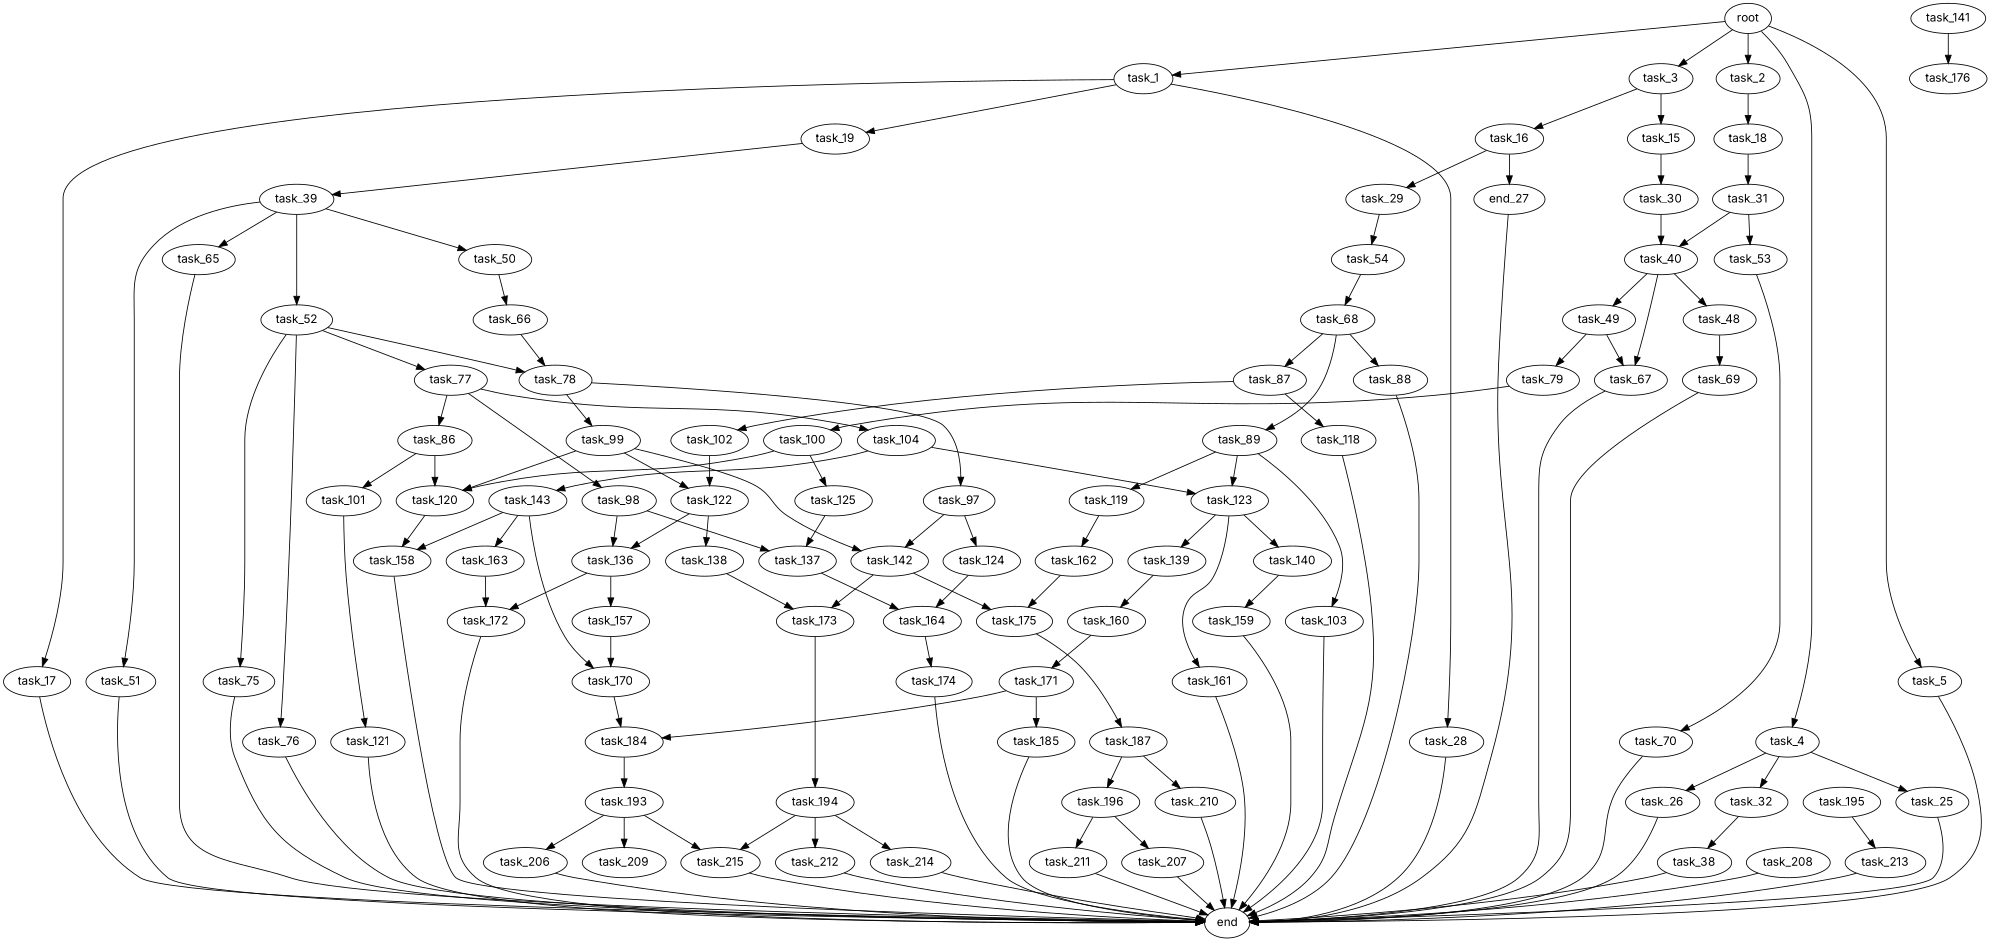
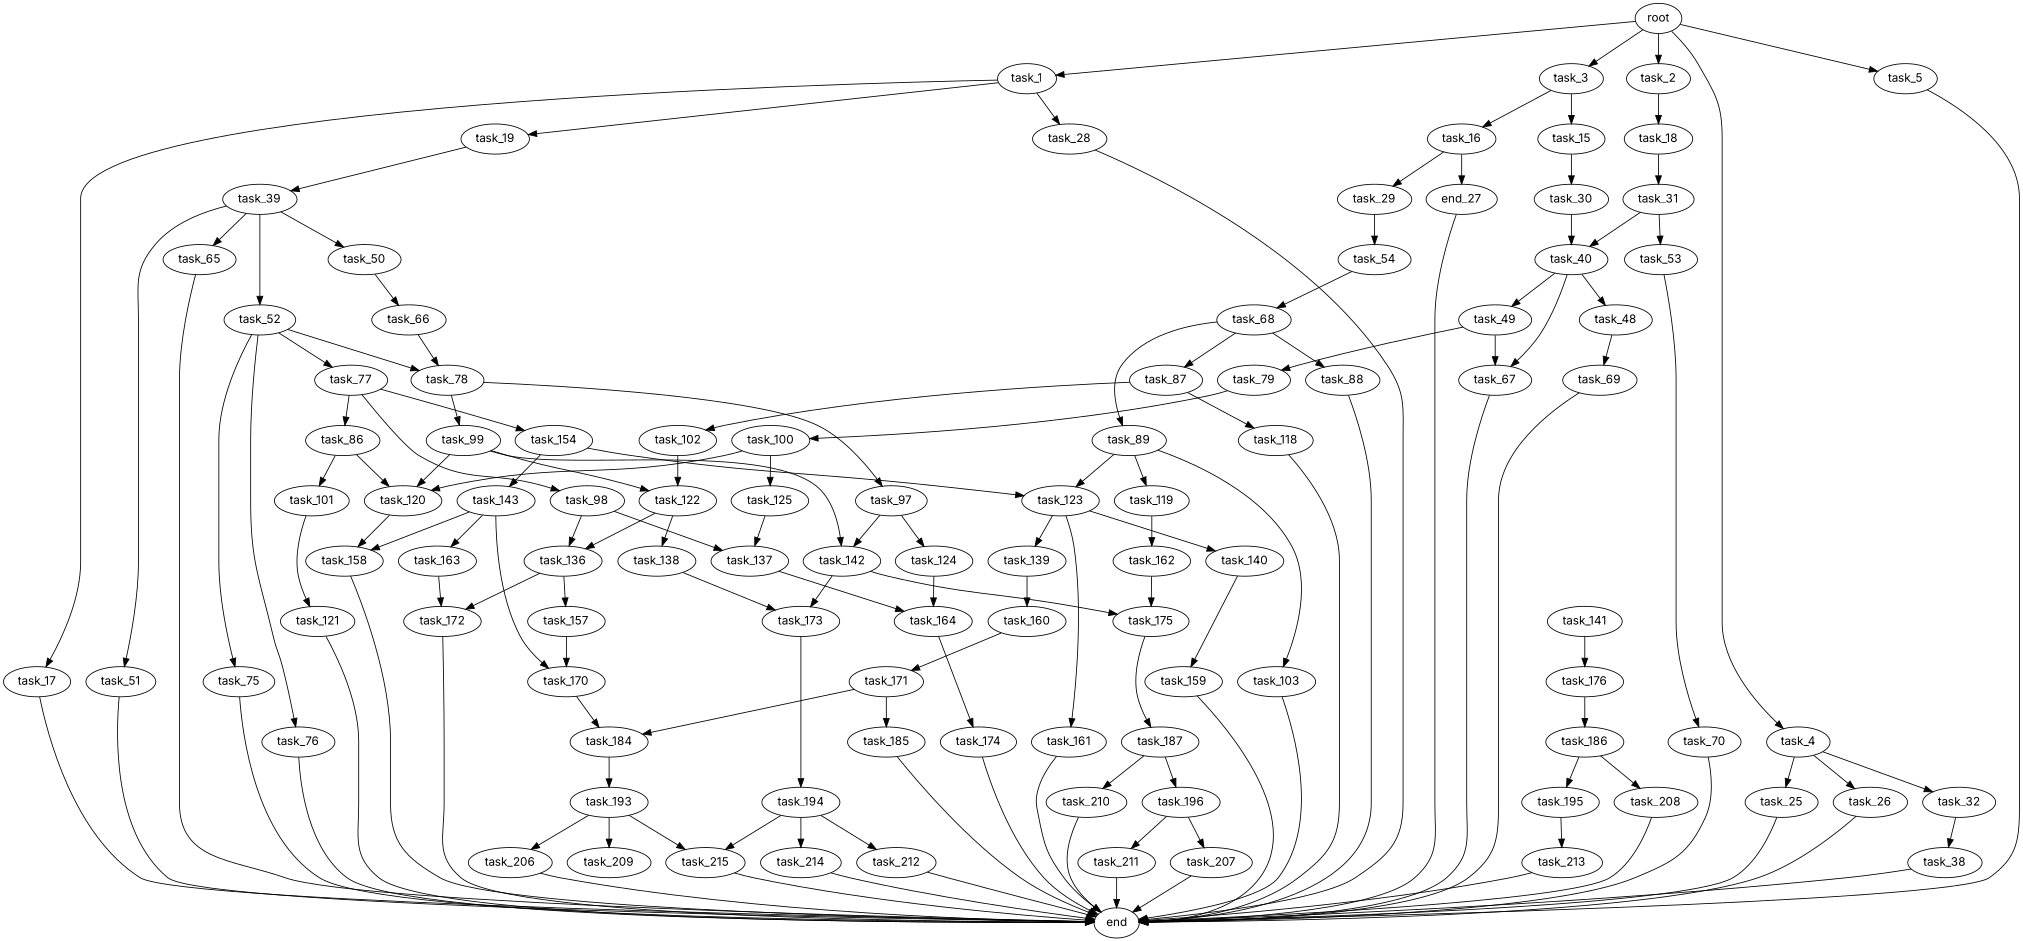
  digraph {
    fontname=Inter
    node [fontname=Inter]
    edge [fontname=Inter]
    root
    task_1
    task_2
    task_3
    task_4
    task_5
    task_17
    task_19
    task_28
    task_18
    task_15
    task_16
    task_25
    task_26
    task_32
    end
    task_39
    task_31
    task_30
    n20 [label=end_27]
    task_29
    task_38
    task_40
    task_54
    task_53
    task_50
    task_51
    task_52
    task_65
    task_68
    task_48
    task_49
    task_67
    task_70
    task_66
    task_75
    task_76
    task_77
    task_78
    task_69
    task_79
    task_100
    task_86
    task_98
-   task_104
+   task_104 [label=task_154]
    task_97
    task_99
    task_87
    task_88
    task_89
    task_102
    task_118
    task_103
    task_119
    task_123
    task_101
    task_120
    task_136
    task_137
    task_143
    task_124
    task_142
    task_122
    task_125
    task_121
    task_158
    task_162
    task_139
    task_140
    task_161
    task_164
    task_173
    task_175
    task_157
    task_172
    task_138
    task_141
    task_176
    task_163
    task_170
    task_160
    task_159
    task_174
    task_194
    task_171
+   task_186
    task_187
    task_184
    task_185
    task_193
    task_215
    task_212
    task_214
    task_196
    task_210
    task_195
    task_208
    task_206
    task_209
    task_213
    task_207
    task_211
    root -> task_1
    root -> task_2
    root -> task_3
    root -> task_4
    root -> task_5
    task_1 -> task_17
    task_1 -> task_19
    task_1 -> task_28
    task_2 -> task_18
    task_3 -> task_15
    task_3 -> task_16
    task_4 -> task_25
    task_4 -> task_26
    task_4 -> task_32
    task_5 -> end
    task_17 -> end
    task_19 -> task_39
    task_28 -> end
    task_18 -> task_31
    task_15 -> task_30
    task_16 -> n20
    task_16 -> task_29
    task_25 -> end
    task_26 -> end
    task_32 -> task_38
    task_39 -> task_50
    task_39 -> task_51
    task_39 -> task_52
    task_39 -> task_65
    task_31 -> task_40
    task_31 -> task_53
    task_30 -> task_40
    n20 -> end
    task_29 -> task_54
    task_38 -> end
    task_40 -> task_48
    task_40 -> task_49
    task_40 -> task_67
    task_54 -> task_68
    task_53 -> task_70
    task_50 -> task_66
    task_51 -> end
    task_52 -> task_75
    task_52 -> task_76
    task_52 -> task_77
    task_52 -> task_78
    task_65 -> end
    task_68 -> task_87
    task_68 -> task_88
    task_68 -> task_89
    task_48 -> task_69
    task_49 -> task_67
    task_49 -> task_79
    task_67 -> end
    task_70 -> end
    task_66 -> task_78
    task_75 -> end
    task_76 -> end
    task_77 -> task_86
    task_77 -> task_98
    task_77 -> task_104
    task_78 -> task_97
    task_78 -> task_99
    task_69 -> end
    task_79 -> task_100
    task_100 -> task_120
    task_100 -> task_125
    task_86 -> task_101
    task_86 -> task_120
    task_98 -> task_136
    task_98 -> task_137
    task_104 -> task_123
    task_104 -> task_143
    task_97 -> task_124
    task_97 -> task_142
    task_99 -> task_120
    task_99 -> task_142
    task_99 -> task_122
    task_87 -> task_102
    task_87 -> task_118
    task_88 -> end
    task_89 -> task_103
    task_89 -> task_119
    task_89 -> task_123
    task_102 -> task_122
    task_118 -> end
    task_103 -> end
    task_119 -> task_162
    task_123 -> task_139
    task_123 -> task_140
    task_123 -> task_161
    task_101 -> task_121
    task_120 -> task_158
    task_136 -> task_157
    task_136 -> task_172
    task_137 -> task_164
    task_143 -> task_158
    task_143 -> task_163
    task_143 -> task_170
    task_124 -> task_164
    task_142 -> task_173
    task_142 -> task_175
    task_122 -> task_136
    task_122 -> task_138
    task_125 -> task_137
    task_121 -> end
    task_158 -> end
    task_162 -> task_175
    task_139 -> task_160
    task_140 -> task_159
    task_161 -> end
    task_164 -> task_174
    task_173 -> task_194
    task_175 -> task_187
    task_157 -> task_170
    task_172 -> end
    task_138 -> task_173
    task_141 -> task_176
+   task_176 -> task_186
    task_163 -> task_172
    task_170 -> task_184
    task_160 -> task_171
    task_159 -> end
    task_174 -> end
    task_194 -> task_215
    task_194 -> task_212
    task_194 -> task_214
    task_171 -> task_184
    task_171 -> task_185
+   task_186 -> task_195
+   task_186 -> task_208
    task_187 -> task_196
    task_187 -> task_210
    task_184 -> task_193
    task_185 -> end
    task_193 -> task_215
    task_193 -> task_206
    task_193 -> task_209
    task_215 -> end
    task_212 -> end
    task_214 -> end
    task_196 -> task_207
    task_196 -> task_211
    task_210 -> end
    task_195 -> task_213
    task_208 -> end
    task_206 -> end
    task_213 -> end
    task_207 -> end
    task_211 -> end
  }
